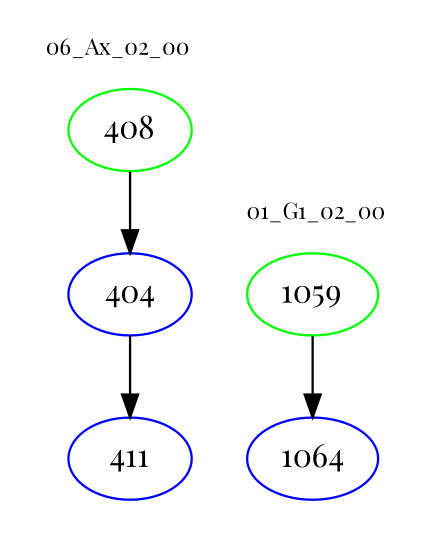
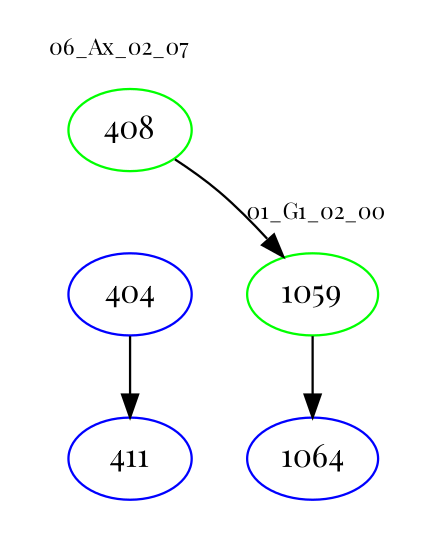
  digraph {
    fontname="Playfair Display"
    node [color=blue fontname="Playfair Display"]
    edge [color=black fontname="Playfair Display"]
    n1 [color=green label=408]
    n2 [label=404]
    n3 [label=411]
    n4 [color=green label=1059]
    n5 [label=1064]
    subgraph cluster_1 {
      color=white
      fontsize=10
-     label="06_Ax_02_00"
+     label="06_Ax_02_07"
      n1
      n2
      n3
    }
    subgraph cluster_2 {
      color=white
      fontsize=10
      label="01_G1_02_00"
      n4
      n5
    }
-   n1 -> n2
+   n1 -> n4
    n2 -> n3
    n4 -> n5
  }
